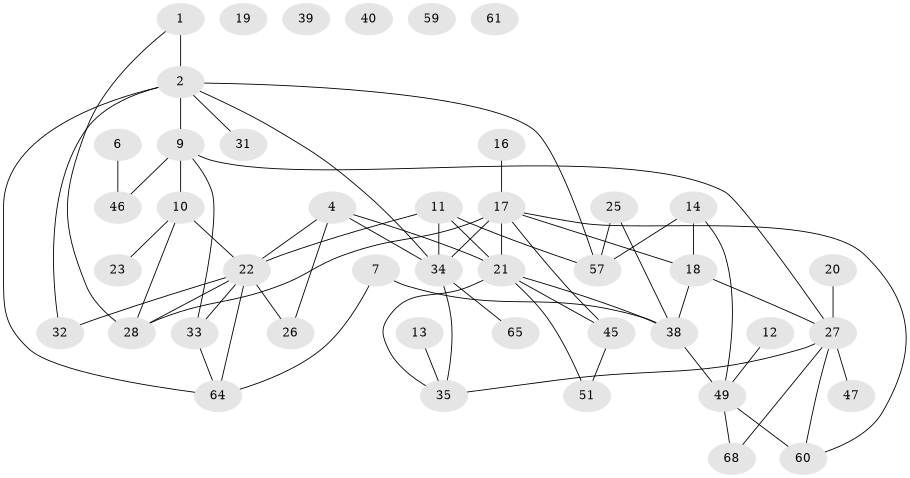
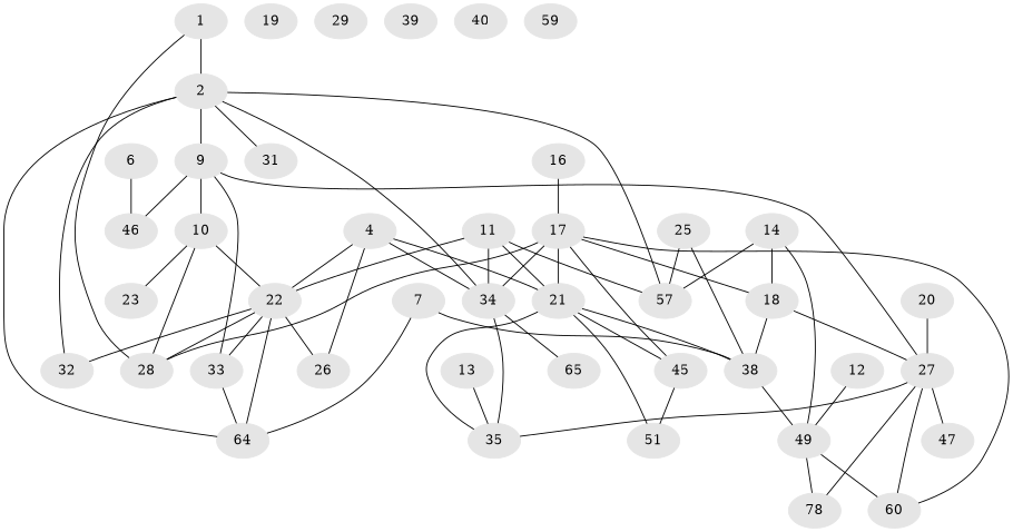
  graph {
    node [color=gray90 style=filled]
    1 [super="+3"]
    2 [super="+8"]
    28 [super="+55"]
    9 [super="+50"]
    31
    32
    34 [super="+41"]
    n8 [label=57 super="+62"]
    64
    46 [super="+58"]
    10 [super="+52"]
    27 [super="+48"]
    33 [super="+66"]
    35 [super="+44"]
    65
    4 [super="+5"]
    21 [super="+36"]
    22 [super="+43"]
    26
    38 [super="+42"]
    45 [super="+67"]
    51 [super="+56"]
    6
    7 [super="+15"]
    49 [super="+54"]
    23
    60
    47
-   68
+   68 [label=78]
    11 [super="+53"]
    12
    13 [super="+30"]
    14 [super="+63"]
    18 [super="+24"]
    17 [super="+57"]
    16
    19
    20
    25
+   29
    39
    40
    59
-   61
    1 -- 2 [weight=2]
    1 -- 28
    2 -- 9
    2 -- 31
    2 -- 32
    2 -- 34
    2 -- n8
    2 -- 64
    9 -- 46
    9 -- 10 [weight=2]
    9 -- 27
    9 -- 33
    34 -- 35
    34 -- 65
    10 -- 28
    10 -- 22
    10 -- 23
    27 -- 35
    27 -- 60
    27 -- 47
    27 -- 68
    33 -- 64
    4 -- 34
    4 -- 21
    4 -- 22
    4 -- 26
    21 -- 35
    21 -- 38
    21 -- 45
    21 -- 51
    22 -- 28
    22 -- 32
    22 -- 64
    22 -- 33
    22 -- 26
    38 -- 49
    45 -- 51
    6 -- 46
    7 -- 64
    7 -- 38
    49 -- 60
    49 -- 68
    11 -- 34
    11 -- n8
    11 -- 21
    11 -- 22
    12 -- 49
    13 -- 35
    14 -- n8
    14 -- 49
    14 -- 18
    18 -- 27
    18 -- 38
    17 -- 28
    17 -- 34
    17 -- 21 [weight=2]
    17 -- 45
    17 -- 60
    17 -- 18
    16 -- 17
    20 -- 27
    25 -- n8
    25 -- 38
  }
